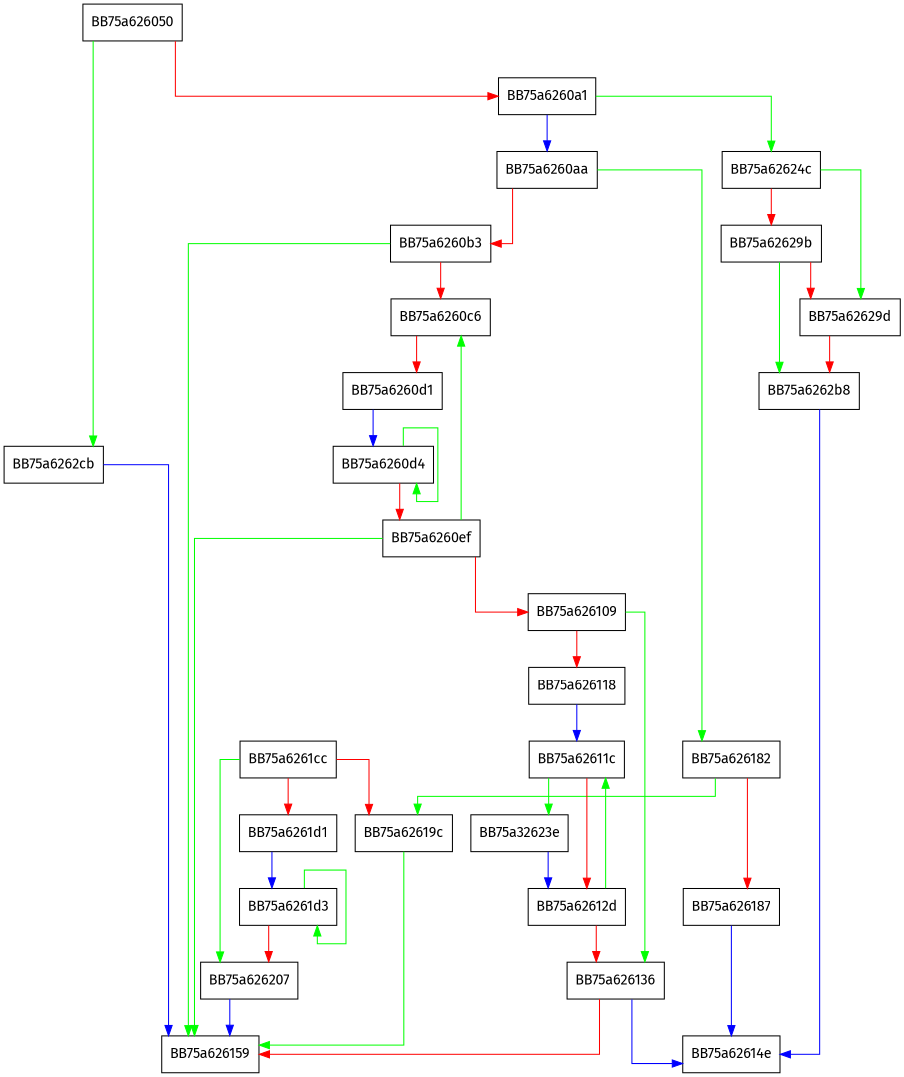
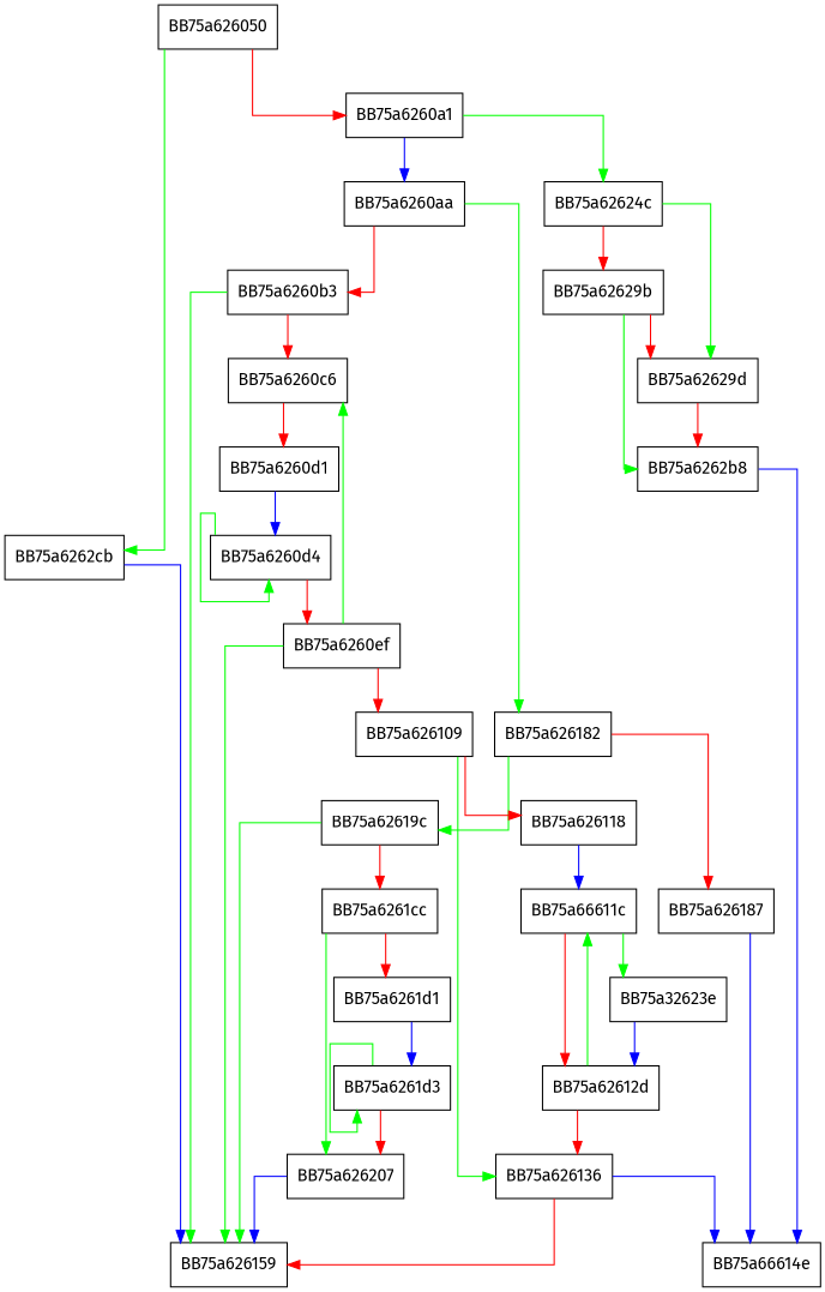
  digraph {
    fontname="Fira Sans"
    splines=ortho
    node [fontname="Fira Sans" shape=box]
    edge [color=red fontname="Fira Sans"]
    BB75a626050
    BB75a6262cb
    BB75a6260a1
    BB75a626159
    BB75a62624c
    BB75a6260aa
    BB75a62629d
    BB75a62629b
    BB75a626182
    BB75a6260b3
    BB75a6262b8
    BB75a62619c
    BB75a626187
    BB75a6260c6
    BB75a6261cc
-   BB75a62614e
+   BB75a62614e [label=BB75a66614e]
    BB75a6260d1
    BB75a6260ef
    BB75a626109
    BB75a6260d4
    BB75a626136
    BB75a626118
-   BB75a62611c
+   BB75a62611c [label=BB75a66611c]
    n24 [label=BB75a32623e]
    BB75a62612d
    BB75a626207
    BB75a6261d1
    BB75a6261d3
    BB75a626050 -> BB75a6262cb [color=green]
    BB75a626050 -> BB75a6260a1
    BB75a6262cb -> BB75a626159 [color=blue]
    BB75a6260a1 -> BB75a62624c [color=green]
    BB75a6260a1 -> BB75a6260aa [color=blue]
    BB75a62624c -> BB75a62629d [color=green]
    BB75a62624c -> BB75a62629b
    BB75a6260aa -> BB75a626182 [color=green]
    BB75a6260aa -> BB75a6260b3
    BB75a62629d -> BB75a6262b8
    BB75a62629b -> BB75a62629d
    BB75a62629b -> BB75a6262b8 [color=green]
    BB75a626182 -> BB75a62619c [color=green]
    BB75a626182 -> BB75a626187
    BB75a6260b3 -> BB75a626159 [color=green]
    BB75a6260b3 -> BB75a6260c6
    BB75a6262b8 -> BB75a62614e [color=blue]
    BB75a62619c -> BB75a626159 [color=green]
-   BB75a6261cc -> BB75a62619c
+   BB75a62619c -> BB75a6261cc
    BB75a626187 -> BB75a62614e [color=blue]
    BB75a6260c6 -> BB75a6260d1
    BB75a6261cc -> BB75a626207 [color=green]
    BB75a6261cc -> BB75a6261d1
    BB75a6260d1 -> BB75a6260d4 [color=blue]
    BB75a6260ef -> BB75a626159 [color=green]
    BB75a6260ef -> BB75a6260c6 [color=green]
    BB75a6260ef -> BB75a626109
    BB75a626109 -> BB75a626136 [color=green]
    BB75a626109 -> BB75a626118
    BB75a6260d4 -> BB75a6260ef
    BB75a6260d4 -> BB75a6260d4 [color=green]
    BB75a626136 -> BB75a626159
    BB75a626136 -> BB75a62614e [color=blue]
    BB75a626118 -> BB75a62611c [color=blue]
    BB75a62611c -> n24 [color=green]
    BB75a62611c -> BB75a62612d
    n24 -> BB75a62612d [color=blue]
    BB75a62612d -> BB75a626136
    BB75a62612d -> BB75a62611c [color=green]
    BB75a626207 -> BB75a626159 [color=blue]
    BB75a6261d1 -> BB75a6261d3 [color=blue]
    BB75a6261d3 -> BB75a626207
    BB75a6261d3 -> BB75a6261d3 [color=green]
  }
